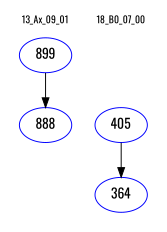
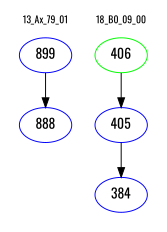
  digraph {
    fontname=Oswald
    node [color=blue fontname=Oswald]
    edge [color=black fontname=Oswald]
    n1 [label=899]
    n2 [label=888]
+   n3 [color=green label=406]
    n4 [label=405]
-   n5 [label=364]
+   n5 [label=384]
    subgraph cluster_1 {
      color=white
      fontsize=10
-     label="13_Ax_09_01"
+     label="13_Ax_79_01"
      n1
      n2
    }
    subgraph cluster_2 {
      color=white
      fontsize=10
-     label="18_B0_07_00"
+     label="18_B0_09_00"
+     n3
      n4
      n5
    }
    n1 -> n2
+   n3 -> n4
    n4 -> n5
  }
